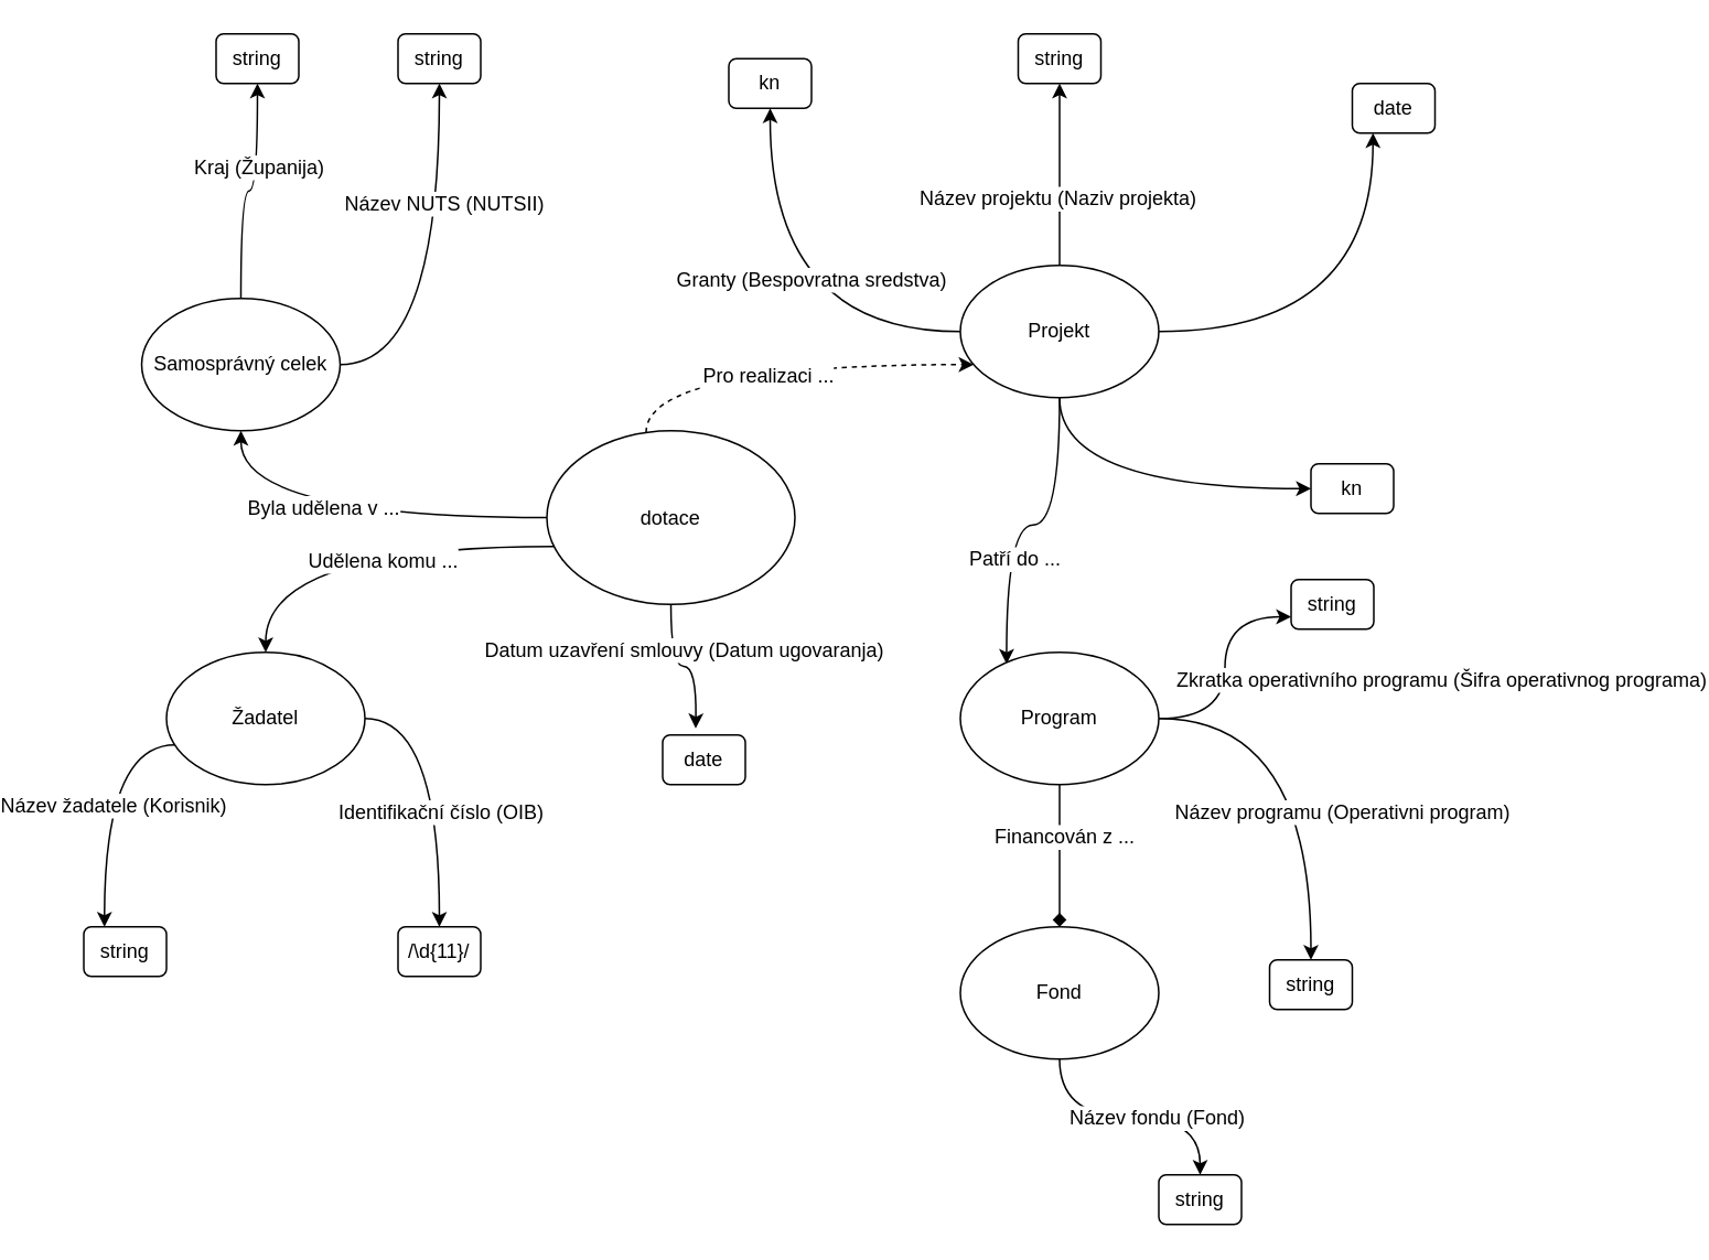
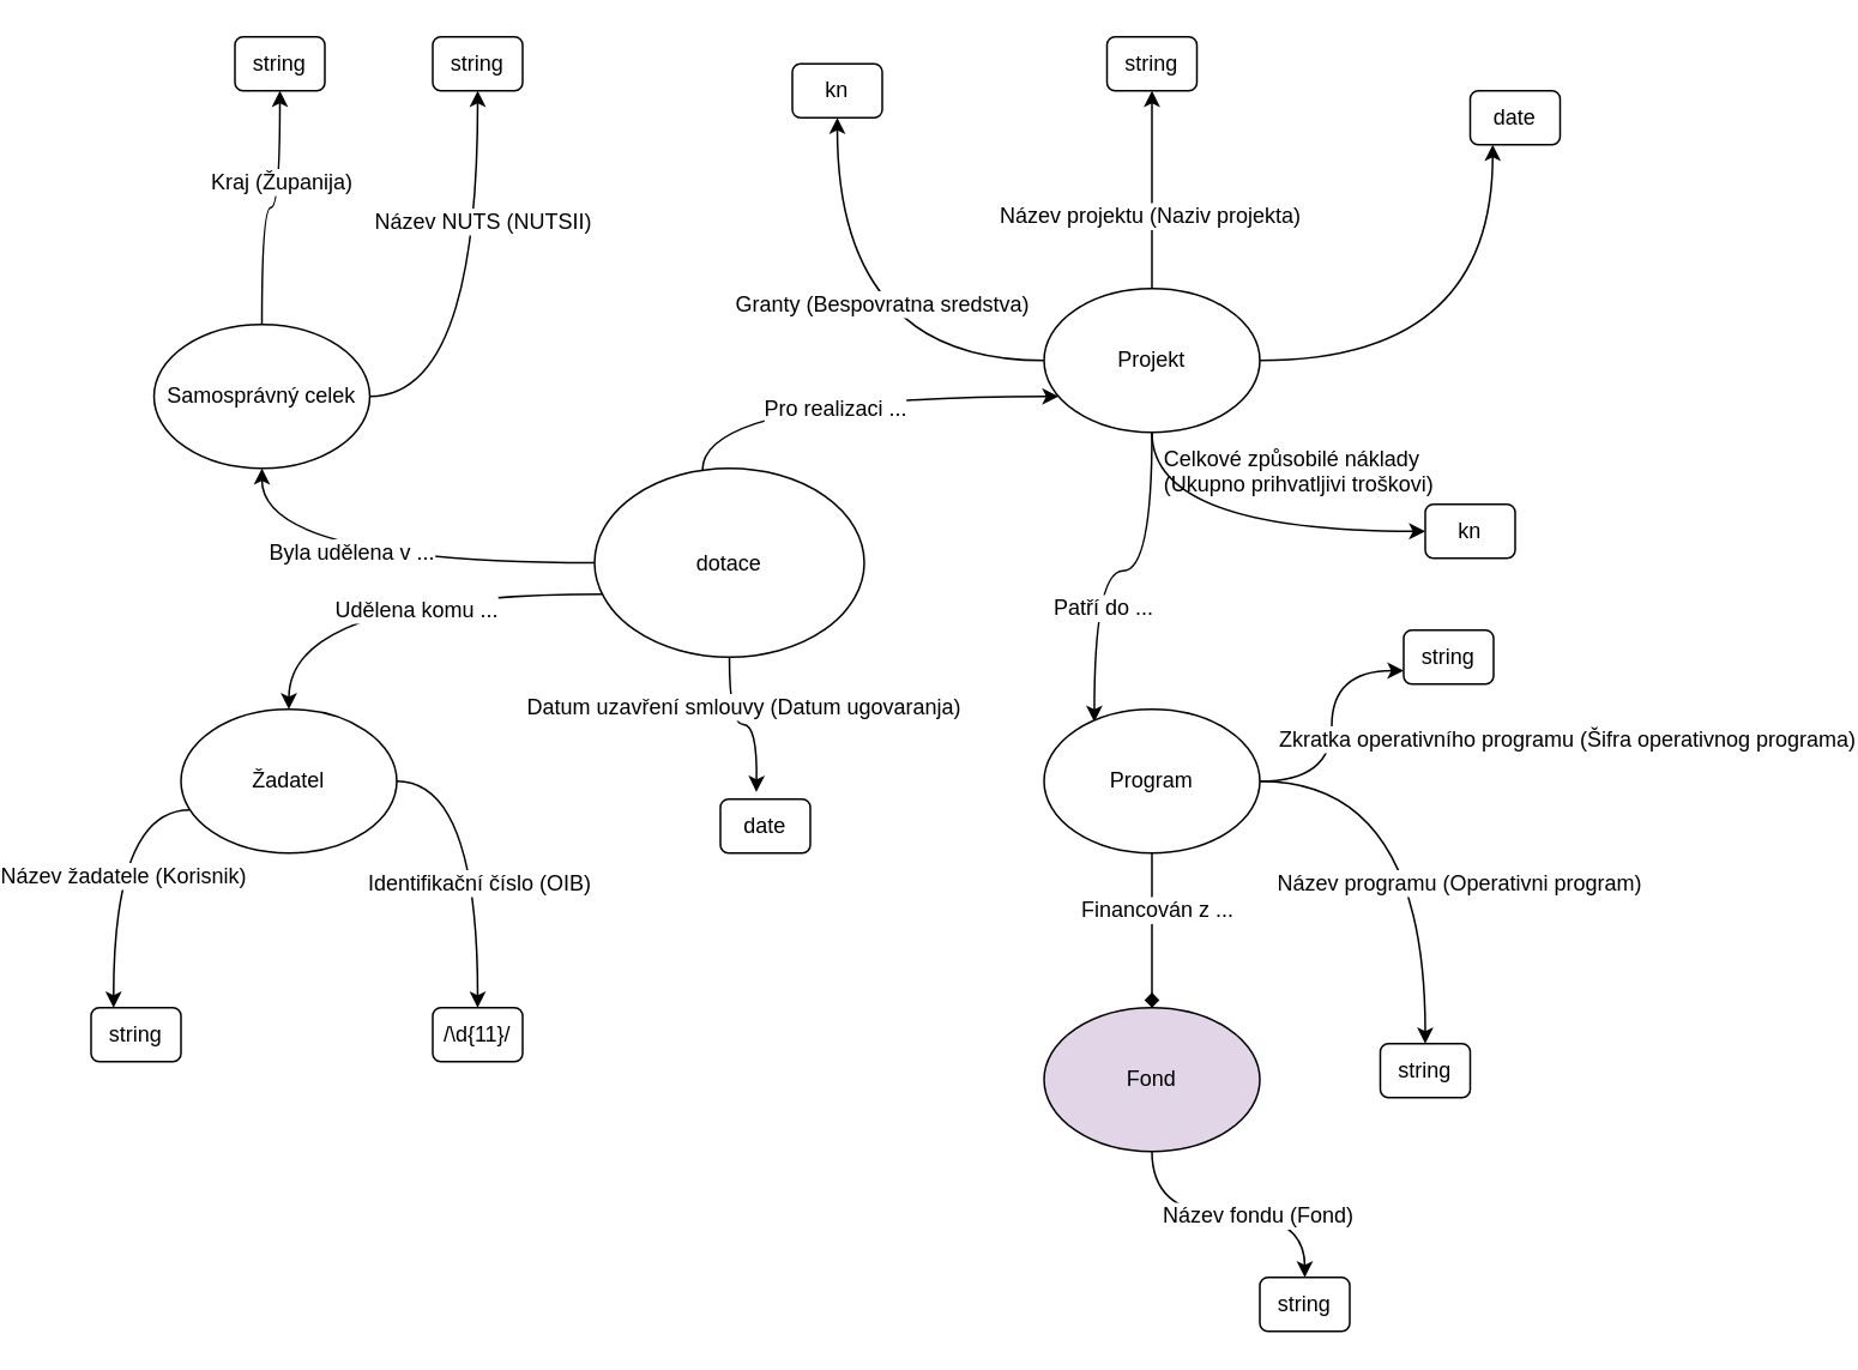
  <mxCell id="0" />
  <mxCell id="1" parent="0" />
  <mxCell id="2" style="edgeStyle=orthogonalEdgeStyle;curved=1;orthogonalLoop=1;jettySize=auto;html=1;strokeColor=#000000;" edge="1" parent="1" source="10"><mxGeometry relative="1" as="geometry"><mxPoint x="390" y="440" as="targetPoint" /></mxGeometry></mxCell>
  <mxCell id="3" value="Datum uzavření smlouvy (Datum ugovaranja)" style="text;html=1;resizable=0;points=[];align=center;verticalAlign=middle;labelBackgroundColor=#ffffff;" vertex="1" connectable="0" parent="2"><mxGeometry x="-0.4" y="7" relative="1" as="geometry"><mxPoint as="offset" /></mxGeometry></mxCell>
  <mxCell id="4" style="edgeStyle=orthogonalEdgeStyle;curved=1;orthogonalLoop=1;jettySize=auto;html=1;entryX=0.5;entryY=1;entryDx=0;entryDy=0;strokeColor=#000000;" edge="1" parent="1" source="10" target="24"><mxGeometry relative="1" as="geometry" /></mxCell>
  <mxCell id="5" value="Byla udělena v ..." style="text;html=1;resizable=0;points=[];align=center;verticalAlign=middle;labelBackgroundColor=#ffffff;" vertex="1" connectable="0" parent="4"><mxGeometry x="0.143" y="-6" relative="1" as="geometry"><mxPoint as="offset" /></mxGeometry></mxCell>
  <mxCell id="6" style="edgeStyle=orthogonalEdgeStyle;curved=1;orthogonalLoop=1;jettySize=auto;html=1;entryX=0.5;entryY=0;entryDx=0;entryDy=0;strokeColor=#000000;" edge="1" parent="1" source="10" target="29"><mxGeometry relative="1" as="geometry"><Array as="points"><mxPoint x="130" y="330" /></Array></mxGeometry></mxCell>
  <mxCell id="7" value="Udělena komu ..." style="text;html=1;resizable=0;points=[];align=center;verticalAlign=middle;labelBackgroundColor=#ffffff;" vertex="1" connectable="0" parent="6"><mxGeometry x="-0.125" y="8" relative="1" as="geometry"><mxPoint as="offset" /></mxGeometry></mxCell>
- <mxCell id="8" style="edgeStyle=orthogonalEdgeStyle;curved=1;orthogonalLoop=1;jettySize=auto;html=1;entryX=0.067;entryY=0.75;entryDx=0;entryDy=0;entryPerimeter=0;strokeColor=#000000;dashed=1;" edge="1" parent="1" source="10" target="19"><mxGeometry relative="1" as="geometry"><Array as="points"><mxPoint x="360" y="220" /></Array></mxGeometry></mxCell>
+ <mxCell id="8" style="edgeStyle=orthogonalEdgeStyle;curved=1;orthogonalLoop=1;jettySize=auto;html=1;entryX=0.067;entryY=0.75;entryDx=0;entryDy=0;entryPerimeter=0;strokeColor=#000000;" edge="1" parent="1" source="10" target="19"><mxGeometry relative="1" as="geometry"><Array as="points"><mxPoint x="360" y="220" /></Array></mxGeometry></mxCell>
  <mxCell id="9" value="Pro realizaci ..." style="text;html=1;resizable=0;points=[];align=center;verticalAlign=middle;labelBackgroundColor=#ffffff;" vertex="1" connectable="0" parent="8"><mxGeometry x="-0.042" y="-6" relative="1" as="geometry"><mxPoint as="offset" /></mxGeometry></mxCell>
  <mxCell id="10" value="dotace" style="ellipse;whiteSpace=wrap;html=1;" vertex="1" parent="1"><mxGeometry x="300" y="260" width="150" height="105" as="geometry" /></mxCell>
  <mxCell id="11" style="edgeStyle=orthogonalEdgeStyle;rounded=0;orthogonalLoop=1;jettySize=auto;html=1;entryX=0.5;entryY=1;entryDx=0;entryDy=0;" edge="1" parent="1" source="19" target="38"><mxGeometry relative="1" as="geometry" /></mxCell>
  <mxCell id="12" value="Název projektu (Naziv projekta)" style="text;html=1;resizable=0;points=[];align=center;verticalAlign=middle;labelBackgroundColor=#ffffff;" vertex="1" connectable="0" parent="11"><mxGeometry x="-0.255" y="2" relative="1" as="geometry"><mxPoint as="offset" /></mxGeometry></mxCell>
  <mxCell id="13" style="edgeStyle=orthogonalEdgeStyle;curved=1;orthogonalLoop=1;jettySize=auto;html=1;strokeColor=#000000;entryX=0.25;entryY=1;entryDx=0;entryDy=0;" edge="1" parent="1" source="19" target="49"><mxGeometry relative="1" as="geometry"><mxPoint x="800" y="90" as="targetPoint" /></mxGeometry></mxCell>
  <mxCell id="14" style="edgeStyle=orthogonalEdgeStyle;curved=1;orthogonalLoop=1;jettySize=auto;html=1;strokeColor=#000000;entryX=0.5;entryY=1;entryDx=0;entryDy=0;" edge="1" parent="1" source="19" target="50"><mxGeometry relative="1" as="geometry"><mxPoint x="470" y="100" as="targetPoint" /></mxGeometry></mxCell>
  <mxCell id="15" value="Granty (Bespovratna sredstva)" style="text;html=1;resizable=0;points=[];align=center;verticalAlign=middle;labelBackgroundColor=#ffffff;" vertex="1" connectable="0" parent="14"><mxGeometry x="-0.272" y="-32" relative="1" as="geometry"><mxPoint as="offset" /></mxGeometry></mxCell>
  <mxCell id="16" style="edgeStyle=orthogonalEdgeStyle;curved=1;orthogonalLoop=1;jettySize=auto;html=1;entryX=0;entryY=0.5;entryDx=0;entryDy=0;strokeColor=#000000;" edge="1" parent="1" source="19" target="51"><mxGeometry relative="1" as="geometry"><Array as="points"><mxPoint x="610" y="295" /></Array></mxGeometry></mxCell>
  <mxCell id="17" style="edgeStyle=orthogonalEdgeStyle;curved=1;orthogonalLoop=1;jettySize=auto;html=1;entryX=0.233;entryY=0.088;entryDx=0;entryDy=0;entryPerimeter=0;strokeColor=#000000;" edge="1" parent="1" source="19" target="36"><mxGeometry relative="1" as="geometry" /></mxCell>
  <mxCell id="18" value="Patří do ..." style="text;html=1;resizable=0;points=[];align=center;verticalAlign=middle;labelBackgroundColor=#ffffff;" vertex="1" connectable="0" parent="17"><mxGeometry x="0.337" y="5" relative="1" as="geometry"><mxPoint as="offset" /></mxGeometry></mxCell>
  <mxCell id="19" value="Projekt" style="ellipse;whiteSpace=wrap;html=1;" vertex="1" parent="1"><mxGeometry x="550" y="160" width="120" height="80" as="geometry" /></mxCell>
  <mxCell id="20" style="edgeStyle=orthogonalEdgeStyle;curved=1;orthogonalLoop=1;jettySize=auto;html=1;entryX=0.5;entryY=1;entryDx=0;entryDy=0;strokeColor=#000000;" edge="1" parent="1" source="24" target="44"><mxGeometry relative="1" as="geometry" /></mxCell>
  <mxCell id="21" value="Název NUTS (NUTSII)" style="text;html=1;resizable=0;points=[];align=center;verticalAlign=middle;labelBackgroundColor=#ffffff;" vertex="1" connectable="0" parent="20"><mxGeometry x="0.377" y="-2" relative="1" as="geometry"><mxPoint as="offset" /></mxGeometry></mxCell>
  <mxCell id="22" style="edgeStyle=orthogonalEdgeStyle;curved=1;orthogonalLoop=1;jettySize=auto;html=1;entryX=0.5;entryY=1;entryDx=0;entryDy=0;strokeColor=#000000;" edge="1" parent="1" source="24" target="45"><mxGeometry relative="1" as="geometry" /></mxCell>
  <mxCell id="23" value="Kraj (Županija)" style="text;html=1;resizable=0;points=[];align=center;verticalAlign=middle;labelBackgroundColor=#ffffff;" vertex="1" connectable="0" parent="22"><mxGeometry x="0.289" relative="1" as="geometry"><mxPoint as="offset" /></mxGeometry></mxCell>
  <mxCell id="24" value="Samosprávný celek" style="ellipse;whiteSpace=wrap;html=1;" vertex="1" parent="1"><mxGeometry x="55" y="180" width="120" height="80" as="geometry" /></mxCell>
  <mxCell id="25" style="edgeStyle=orthogonalEdgeStyle;curved=1;orthogonalLoop=1;jettySize=auto;html=1;entryX=0.25;entryY=0;entryDx=0;entryDy=0;strokeColor=#000000;" edge="1" parent="1" source="29" target="46"><mxGeometry relative="1" as="geometry"><Array as="points"><mxPoint x="33" y="450" /></Array></mxGeometry></mxCell>
  <mxCell id="26" value="Název žadatele (Korisnik)" style="text;html=1;resizable=0;points=[];align=center;verticalAlign=middle;labelBackgroundColor=#ffffff;" vertex="1" connectable="0" parent="25"><mxGeometry x="0.04" y="5" relative="1" as="geometry"><mxPoint as="offset" /></mxGeometry></mxCell>
  <mxCell id="27" style="edgeStyle=orthogonalEdgeStyle;curved=1;orthogonalLoop=1;jettySize=auto;html=1;entryX=0.5;entryY=0;entryDx=0;entryDy=0;strokeColor=#000000;" edge="1" parent="1" source="29" target="47"><mxGeometry relative="1" as="geometry" /></mxCell>
  <mxCell id="28" value="Identifikační číslo (OIB)" style="text;html=1;resizable=0;points=[];align=center;verticalAlign=middle;labelBackgroundColor=#ffffff;" vertex="1" connectable="0" parent="27"><mxGeometry x="0.076" y="-7" relative="1" as="geometry"><mxPoint x="7" y="9" as="offset" /></mxGeometry></mxCell>
  <mxCell id="29" value="Žadatel" style="ellipse;whiteSpace=wrap;html=1;" vertex="1" parent="1"><mxGeometry x="70" y="394" width="120" height="80" as="geometry" /></mxCell>
  <mxCell id="30" style="edgeStyle=orthogonalEdgeStyle;orthogonalLoop=1;jettySize=auto;html=1;strokeColor=#000000;curved=1;" edge="1" parent="1" source="36" target="37"><mxGeometry relative="1" as="geometry" /></mxCell>
  <mxCell id="31" value="Název programu (Operativni program)" style="text;html=1;resizable=0;points=[];align=center;verticalAlign=middle;labelBackgroundColor=#ffffff;" vertex="1" connectable="0" parent="30"><mxGeometry x="-0.302" y="3" relative="1" as="geometry"><mxPoint x="27" y="59" as="offset" /></mxGeometry></mxCell>
  <mxCell id="32" style="edgeStyle=orthogonalEdgeStyle;curved=1;orthogonalLoop=1;jettySize=auto;html=1;entryX=0.5;entryY=0;entryDx=0;entryDy=0;strokeColor=#000000;endArrow=diamond;" edge="1" parent="1" source="36" target="41"><mxGeometry relative="1" as="geometry" /></mxCell>
  <mxCell id="33" value="Financován z ..." style="text;html=1;resizable=0;points=[];align=center;verticalAlign=middle;labelBackgroundColor=#ffffff;" vertex="1" connectable="0" parent="32"><mxGeometry x="-0.279" y="2" relative="1" as="geometry"><mxPoint as="offset" /></mxGeometry></mxCell>
  <mxCell id="34" style="edgeStyle=orthogonalEdgeStyle;curved=1;orthogonalLoop=1;jettySize=auto;html=1;entryX=0;entryY=0.75;entryDx=0;entryDy=0;strokeColor=#000000;" edge="1" parent="1" source="36" target="43"><mxGeometry relative="1" as="geometry" /></mxCell>
  <mxCell id="35" value="Zkratka operativního programu (Šifra operativnog programa)" style="text;html=1;resizable=0;points=[];align=center;verticalAlign=middle;labelBackgroundColor=#ffffff;" vertex="1" connectable="0" parent="34"><mxGeometry x="0.277" y="-1" relative="1" as="geometry"><mxPoint x="129" y="26" as="offset" /></mxGeometry></mxCell>
  <mxCell id="36" value="Program" style="ellipse;whiteSpace=wrap;html=1;" vertex="1" parent="1"><mxGeometry x="550" y="394" width="120" height="80" as="geometry" /></mxCell>
  <mxCell id="37" value="string" style="rounded=1;whiteSpace=wrap;html=1;" vertex="1" parent="1"><mxGeometry x="737" y="580" width="50" height="30" as="geometry" /></mxCell>
  <mxCell id="38" value="string" style="rounded=1;whiteSpace=wrap;html=1;" vertex="1" parent="1"><mxGeometry x="585" y="20" width="50" height="30" as="geometry" /></mxCell>
  <mxCell id="39" style="edgeStyle=orthogonalEdgeStyle;curved=1;orthogonalLoop=1;jettySize=auto;html=1;strokeColor=#000000;" edge="1" parent="1" source="41" target="42"><mxGeometry relative="1" as="geometry" /></mxCell>
  <mxCell id="40" value="Název fondu (Fond)" style="text;html=1;resizable=0;points=[];align=center;verticalAlign=middle;labelBackgroundColor=#ffffff;" vertex="1" connectable="0" parent="39"><mxGeometry x="0.2" relative="1" as="geometry"><mxPoint as="offset" /></mxGeometry></mxCell>
- <mxCell id="41" value="Fond" style="ellipse;whiteSpace=wrap;html=1;" vertex="1" parent="1"><mxGeometry x="550" y="560" width="120" height="80" as="geometry" /></mxCell>
+ <mxCell id="41" value="Fond" style="ellipse;whiteSpace=wrap;html=1;fillColor=#e1d5e7;" vertex="1" parent="1"><mxGeometry x="550" y="560" width="120" height="80" as="geometry" /></mxCell>
  <mxCell id="42" value="string" style="rounded=1;whiteSpace=wrap;html=1;" vertex="1" parent="1"><mxGeometry x="670" y="710" width="50" height="30" as="geometry" /></mxCell>
  <mxCell id="43" value="string" style="rounded=1;whiteSpace=wrap;html=1;" vertex="1" parent="1"><mxGeometry x="750" y="350" width="50" height="30" as="geometry" /></mxCell>
  <mxCell id="44" value="string" style="rounded=1;whiteSpace=wrap;html=1;" vertex="1" parent="1"><mxGeometry x="210" y="20" width="50" height="30" as="geometry" /></mxCell>
  <mxCell id="45" value="string" style="rounded=1;whiteSpace=wrap;html=1;" vertex="1" parent="1"><mxGeometry x="100" y="20" width="50" height="30" as="geometry" /></mxCell>
  <mxCell id="46" value="string" style="rounded=1;whiteSpace=wrap;html=1;" vertex="1" parent="1"><mxGeometry x="20" y="560" width="50" height="30" as="geometry" /></mxCell>
  <mxCell id="47" value="/\d{11}/" style="rounded=1;whiteSpace=wrap;html=1;" vertex="1" parent="1"><mxGeometry x="210" y="560" width="50" height="30" as="geometry" /></mxCell>
  <mxCell id="48" value="date" style="rounded=1;whiteSpace=wrap;html=1;" vertex="1" parent="1"><mxGeometry x="370" y="444" width="50" height="30" as="geometry" /></mxCell>
  <mxCell id="49" value="date" style="rounded=1;whiteSpace=wrap;html=1;" vertex="1" parent="1"><mxGeometry x="787" y="50" width="50" height="30" as="geometry" /></mxCell>
  <mxCell id="50" value="kn" style="rounded=1;whiteSpace=wrap;html=1;" vertex="1" parent="1"><mxGeometry x="410" y="35" width="50" height="30" as="geometry" /></mxCell>
  <mxCell id="51" value="kn" style="rounded=1;whiteSpace=wrap;html=1;" vertex="1" parent="1"><mxGeometry x="762" y="280" width="50" height="30" as="geometry" /></mxCell>
+ <mxCell id="52" value="Celkové způsobilé náklady&amp;nbsp;&lt;br&gt;(Ukupno prihvatljivi troškovi)" style="text;html=1;resizable=0;points=[];autosize=1;align=left;verticalAlign=top;spacingTop=-4;" vertex="1" parent="1"><mxGeometry x="615" y="245" width="170" height="30" as="geometry" /></mxCell>
